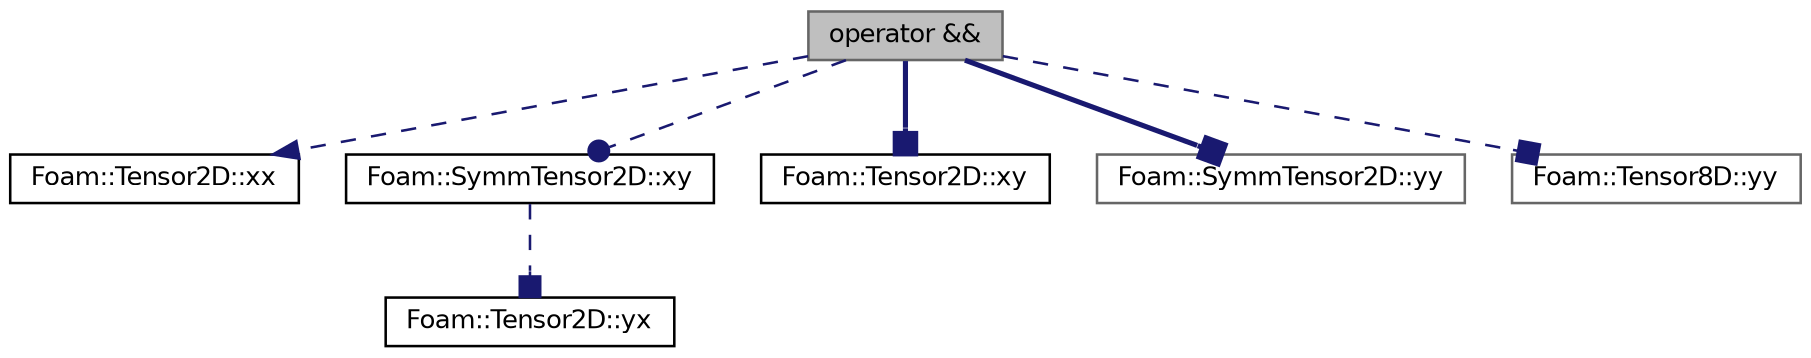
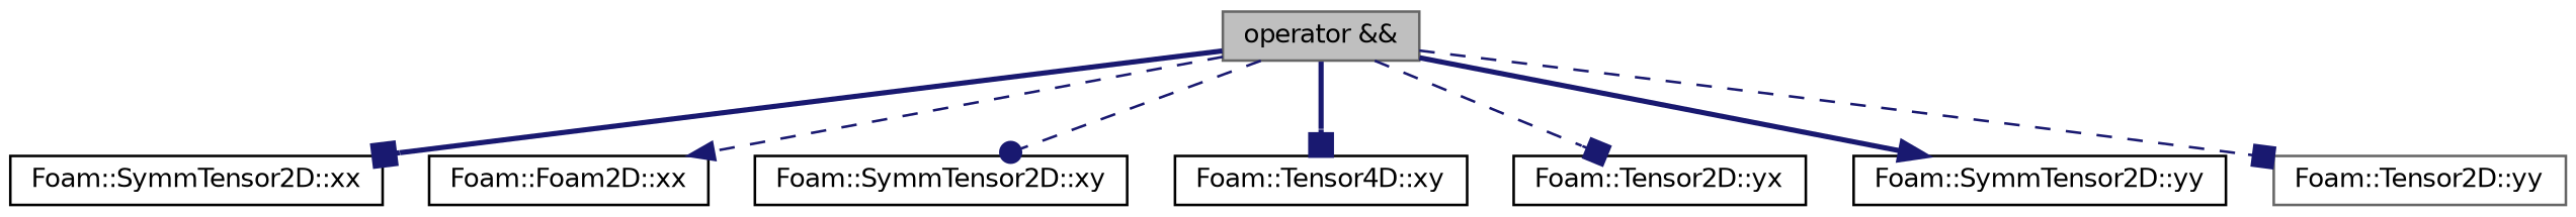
  digraph {
    rankdir=TB
    node [color=black fontname=Helvetica fontsize=10 shape=record]
    edge [arrowhead=box color=midnightblue fontname=Helvetica fontsize=10 labelfontname=Helvetica labelfontsize=10 style=dashed]
    n1 [color=gray40 fillcolor=grey75 fontcolor=black height=0.2 label="operator &&" style=filled width=0.4]
-   n3 [height=0.2 label="Foam::Tensor2D::xx" width=0.4]
+   n2 [height=0.2 label="Foam::SymmTensor2D::xx" width=0.4]
+   n3 [height=0.2 label="Foam::Foam2D::xx" width=0.4]
    n4 [height=0.2 label="Foam::SymmTensor2D::xy" width=0.4]
-   n5 [height=0.2 label="Foam::Tensor2D::xy" width=0.4]
+   n5 [height=0.2 label="Foam::Tensor4D::xy" width=0.4]
    n6 [height=0.2 label="Foam::Tensor2D::yx" width=0.4]
-   n7 [color=gray40 height=0.2 label="Foam::SymmTensor2D::yy" width=0.4]
-   n8 [color=gray40 height=0.2 label="Foam::Tensor8D::yy" width=0.4]
+   n7 [height=0.2 label="Foam::SymmTensor2D::yy" width=0.4]
+   n8 [color=gray40 height=0.2 label="Foam::Tensor2D::yy" width=0.4]
+   n1 -> n2 [style=bold]
    n1 -> n3 [arrowhead=normal]
    n1 -> n4 [arrowhead=dot]
    n1 -> n5 [style=bold]
-   n4 -> n6
-   n1 -> n7 [style=bold]
+   n1 -> n6
+   n1 -> n7 [arrowhead=normal style=bold]
    n1 -> n8
  }
